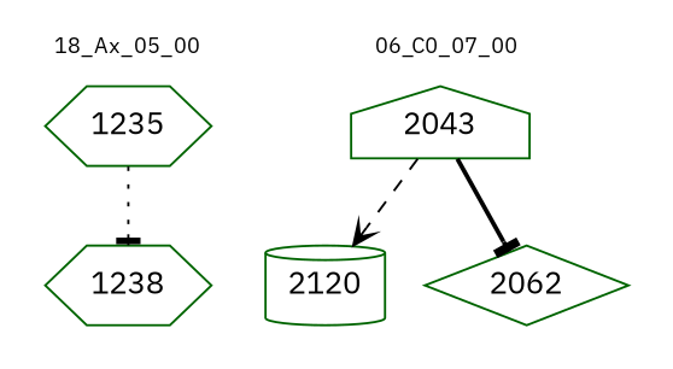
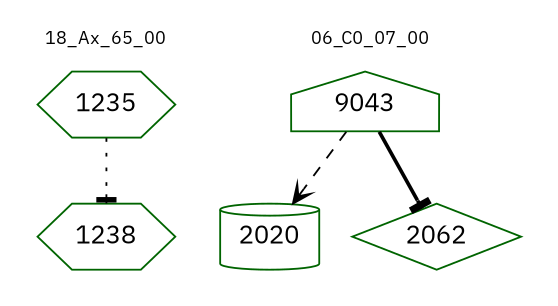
  digraph {
    fontname="IBM Plex Sans"
    node [color=darkgreen fontname="IBM Plex Sans" shape=hexagon]
    edge [arrowhead=tee color=black fontname="IBM Plex Sans"]
    n1 [label=1235]
    n2 [label=1238]
-   n3 [label=2043 shape=house]
-   n4 [label=2120 shape=cylinder]
+   n3 [label=9043 shape=house]
+   n4 [label=2020 shape=cylinder]
    n5 [label=2062 shape=diamond]
    subgraph cluster_1 {
      color=white
      fontsize=10
-     label="18_Ax_05_00"
+     label="18_Ax_65_00"
      n1
      n2
    }
    subgraph cluster_2 {
      color=white
      fontsize=10
      label="06_C0_07_00"
      n3
      n4
      n5
    }
    n1 -> n2 [style=dotted]
    n3 -> n4 [arrowhead=vee style=dashed]
    n3 -> n5 [style=bold]
  }
